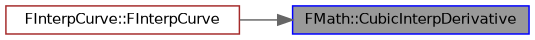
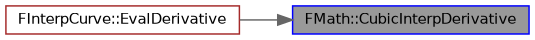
  digraph {
    rankdir=RL
    node [fontname=Helvetica fontsize=10 shape=box style=filled]
    n1 [color=blue fillcolor=grey60 fontcolor=black height=0.2 label="FMath::CubicInterpDerivative" width=0.4]
-   n2 [color=brown fillcolor=white height=0.2 label="FInterpCurve::FInterpCurve" width=0.4]
+   n2 [color=brown fillcolor=white height=0.2 label="FInterpCurve::EvalDerivative" width=0.4]
    n1 -> n2 [color=gray40 dir=back fontname=Helvetica fontsize=10 labelfontname=Helvetica labelfontsize=10 style=solid]
  }
